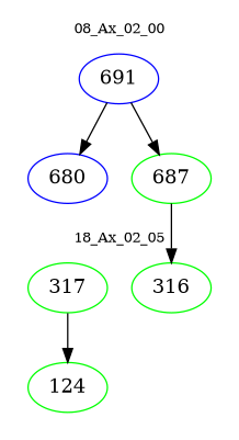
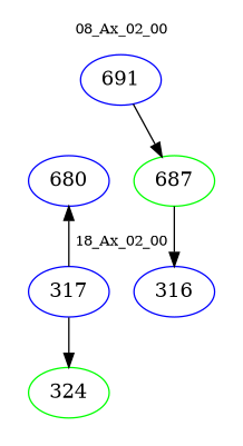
  digraph {
    node [color=blue]
    edge [color=black]
    n1 [label=691]
    n2 [label=680]
    n3 [color=green label=687]
-   n4 [color=green label=317]
-   n5 [color=green label=316]
-   n6 [color=green label=124]
+   n4 [label=317]
+   n5 [label=316]
+   n6 [color=green label=324]
    subgraph cluster_1 {
      color=white
      fontsize=10
      label="08_Ax_02_00"
      n1
      n2
      n3
    }
    subgraph cluster_2 {
      color=white
      fontsize=10
-     label="18_Ax_02_05"
+     label="18_Ax_02_00"
      n4
      n5
      n6
    }
-   n1 -> n2
+   n4 -> n2
    n1 -> n3
    n3 -> n5
    n4 -> n6
  }
